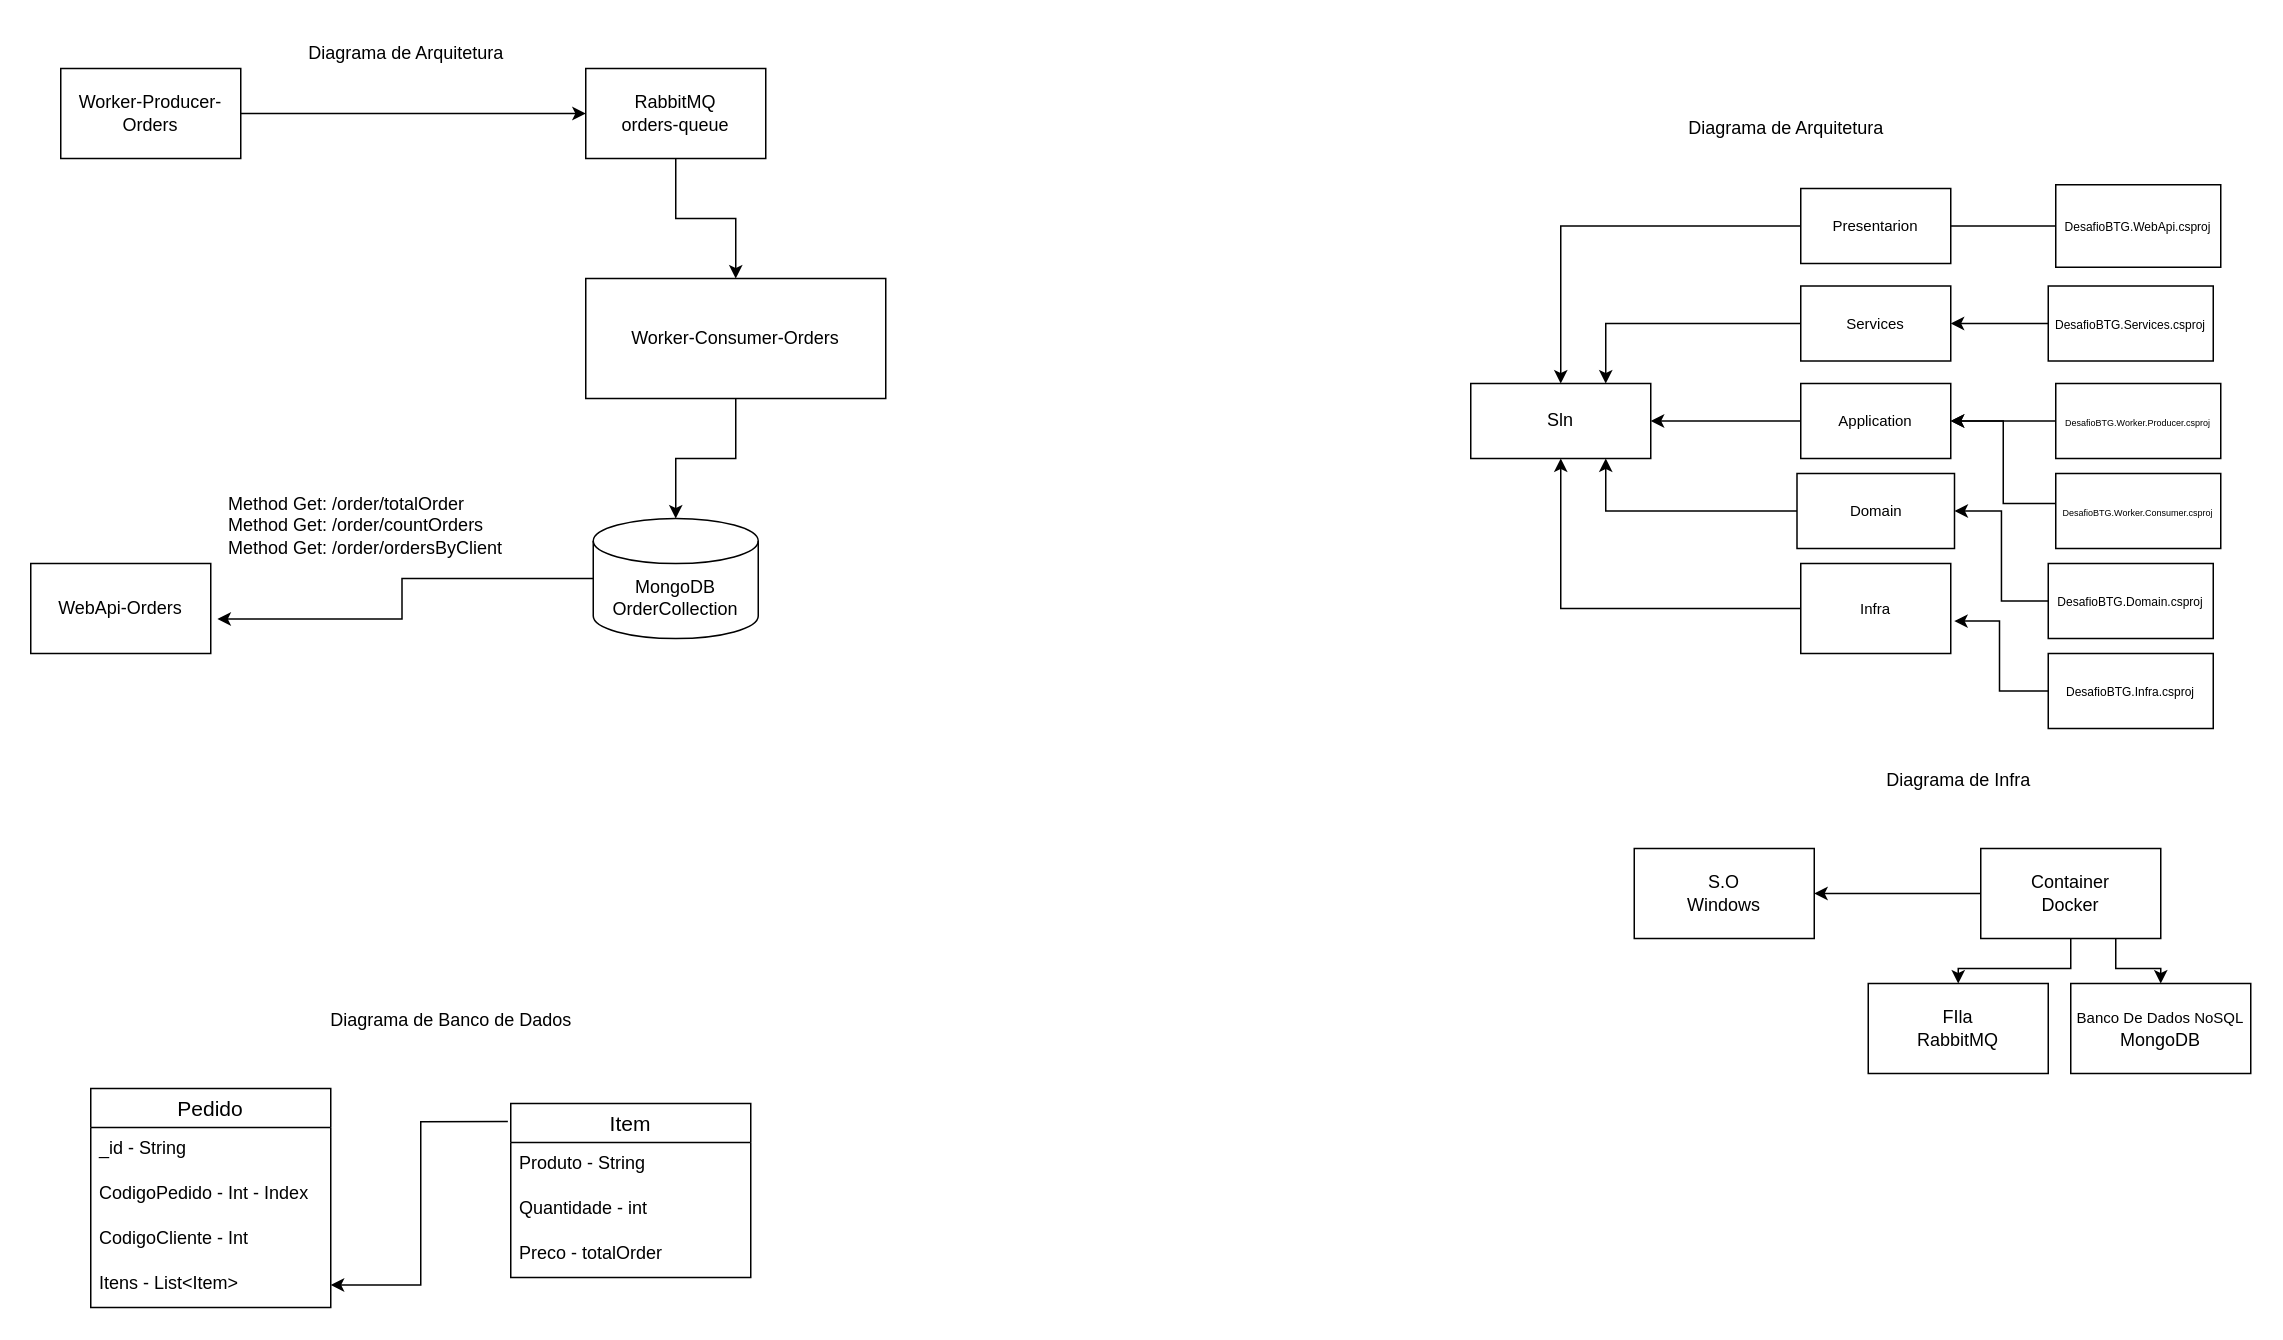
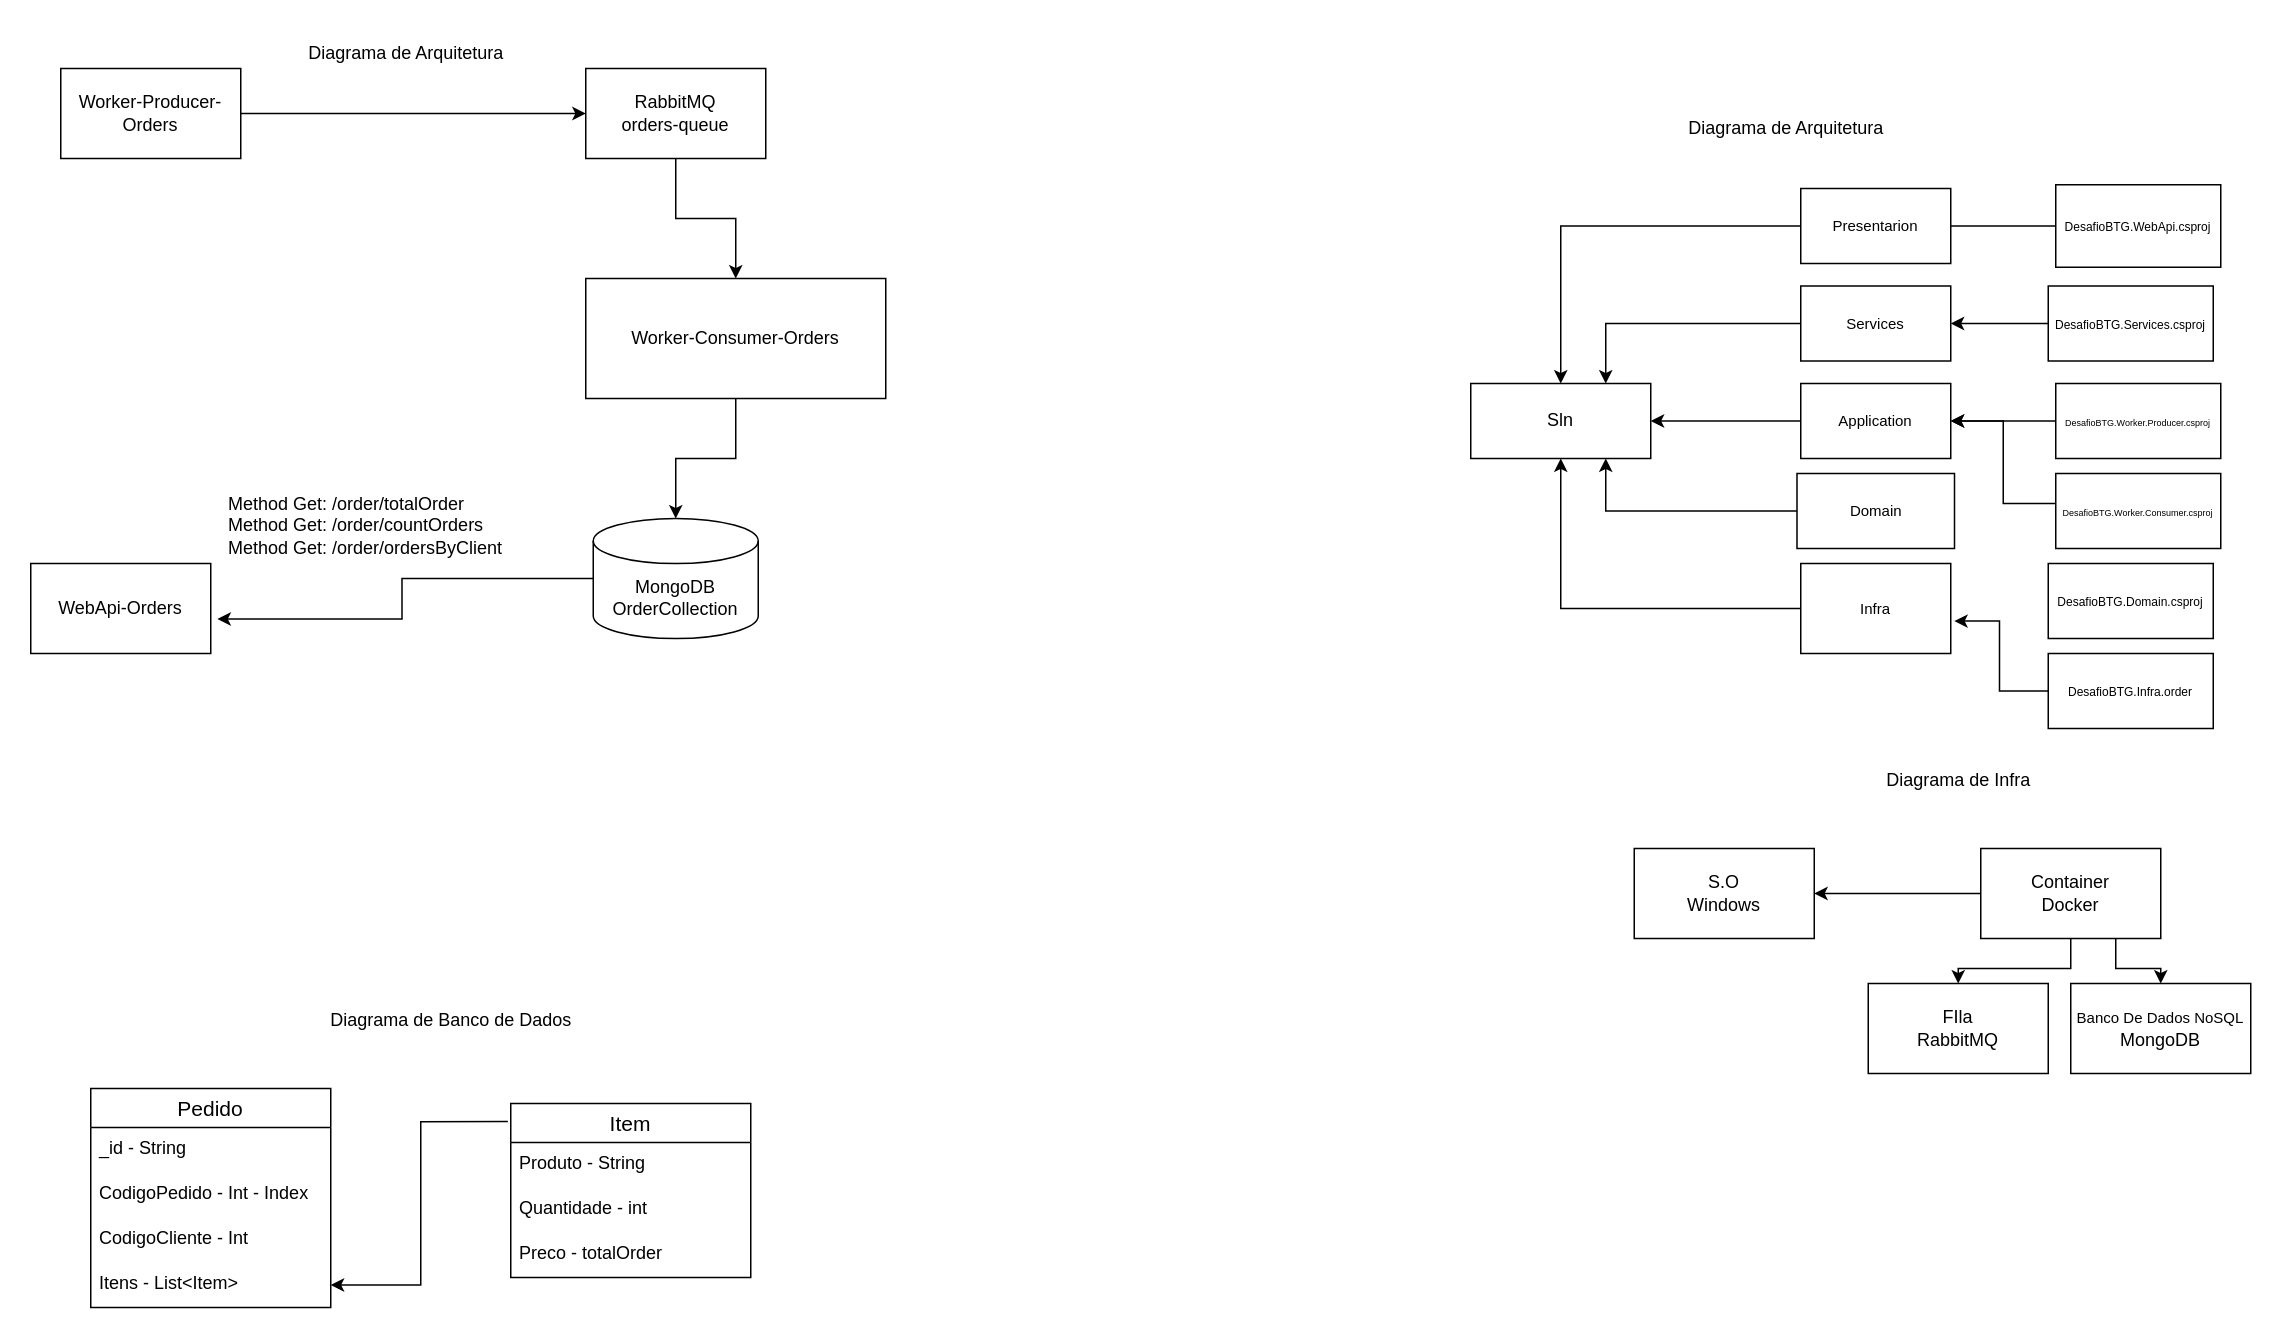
  <mxCell id="0" />
  <mxCell id="1" parent="0" />
  <mxCell id="2" style="edgeStyle=orthogonalEdgeStyle;rounded=0;orthogonalLoop=1;jettySize=auto;html=1;entryX=1.037;entryY=0.617;entryDx=0;entryDy=0;entryPerimeter=0;" edge="1" parent="1" source="3" target="8"><mxGeometry relative="1" as="geometry" /></mxCell>
  <mxCell id="3" value="MongoDB&lt;br&gt;OrderCollection&lt;br&gt;" style="shape=cylinder3;whiteSpace=wrap;html=1;boundedLbl=1;backgroundOutline=1;size=15;" parent="1" vertex="1"><mxGeometry x="395" y="345" width="110" height="80" as="geometry" /></mxCell>
  <mxCell id="4" style="edgeStyle=orthogonalEdgeStyle;rounded=0;orthogonalLoop=1;jettySize=auto;html=1;" edge="1" parent="1" source="5" target="7"><mxGeometry relative="1" as="geometry" /></mxCell>
  <mxCell id="5" value="RabbitMQ&lt;br&gt;orders-queue" style="rounded=0;whiteSpace=wrap;html=1;" parent="1" vertex="1"><mxGeometry x="390" y="45" width="120" height="60" as="geometry" /></mxCell>
  <mxCell id="6" style="edgeStyle=orthogonalEdgeStyle;rounded=0;orthogonalLoop=1;jettySize=auto;html=1;" edge="1" parent="1" source="7" target="3"><mxGeometry relative="1" as="geometry" /></mxCell>
  <mxCell id="7" value="Worker-Consumer-Orders" style="rounded=0;whiteSpace=wrap;html=1;" vertex="1" parent="1"><mxGeometry x="390" y="185" width="200" height="80" as="geometry" /></mxCell>
  <mxCell id="8" value="WebApi-Orders" style="rounded=0;whiteSpace=wrap;html=1;" vertex="1" parent="1"><mxGeometry x="20" y="375" width="120" height="60" as="geometry" /></mxCell>
  <mxCell id="9" value="Method Get: /order/totalOrder&lt;br&gt;Method Get: /order/countOrders&lt;br&gt;Method Get: /order/ordersByClient" style="text;html=1;strokeColor=none;fillColor=none;align=left;verticalAlign=middle;whiteSpace=wrap;rounded=0;" vertex="1" parent="1"><mxGeometry x="150" y="315" width="270" height="70" as="geometry" /></mxCell>
  <mxCell id="10" style="edgeStyle=orthogonalEdgeStyle;rounded=0;orthogonalLoop=1;jettySize=auto;html=1;entryX=0;entryY=0.5;entryDx=0;entryDy=0;" edge="1" parent="1" source="11" target="5"><mxGeometry relative="1" as="geometry" /></mxCell>
  <mxCell id="11" value="Worker-Producer-Orders" style="rounded=0;whiteSpace=wrap;html=1;" vertex="1" parent="1"><mxGeometry x="40" y="45" width="120" height="60" as="geometry" /></mxCell>
  <mxCell id="12" value="Pedido" style="swimlane;fontStyle=0;childLayout=stackLayout;horizontal=1;startSize=26;horizontalStack=0;resizeParent=1;resizeParentMax=0;resizeLast=0;collapsible=1;marginBottom=0;align=center;fontSize=14;" vertex="1" parent="1"><mxGeometry x="60" y="725" width="160" height="146" as="geometry" /></mxCell>
  <mxCell id="13" value="_id - String" style="text;strokeColor=none;fillColor=none;spacingLeft=4;spacingRight=4;overflow=hidden;rotatable=0;points=[[0,0.5],[1,0.5]];portConstraint=eastwest;fontSize=12;" vertex="1" parent="12"><mxGeometry y="26" width="160" height="30" as="geometry" /></mxCell>
  <mxCell id="14" value="CodigoPedido - Int - Index" style="text;strokeColor=none;fillColor=none;spacingLeft=4;spacingRight=4;overflow=hidden;rotatable=0;points=[[0,0.5],[1,0.5]];portConstraint=eastwest;fontSize=12;" vertex="1" parent="12"><mxGeometry y="56" width="160" height="30" as="geometry" /></mxCell>
  <mxCell id="15" value="CodigoCliente - Int&#10;&#10;" style="text;strokeColor=none;fillColor=none;spacingLeft=4;spacingRight=4;overflow=hidden;rotatable=0;points=[[0,0.5],[1,0.5]];portConstraint=eastwest;fontSize=12;" vertex="1" parent="12"><mxGeometry y="86" width="160" height="30" as="geometry" /></mxCell>
  <mxCell id="16" value="Itens - List&lt;Item&gt;&#10;&#10;" style="text;strokeColor=none;fillColor=none;spacingLeft=4;spacingRight=4;overflow=hidden;rotatable=0;points=[[0,0.5],[1,0.5]];portConstraint=eastwest;fontSize=12;" vertex="1" parent="12"><mxGeometry y="116" width="160" height="30" as="geometry" /></mxCell>
  <mxCell id="17" value="Item" style="swimlane;fontStyle=0;childLayout=stackLayout;horizontal=1;startSize=26;horizontalStack=0;resizeParent=1;resizeParentMax=0;resizeLast=0;collapsible=1;marginBottom=0;align=center;fontSize=14;" vertex="1" parent="1"><mxGeometry x="340" y="735" width="160" height="116" as="geometry" /></mxCell>
  <mxCell id="18" value="Produto - String" style="text;strokeColor=none;fillColor=none;spacingLeft=4;spacingRight=4;overflow=hidden;rotatable=0;points=[[0,0.5],[1,0.5]];portConstraint=eastwest;fontSize=12;" vertex="1" parent="17"><mxGeometry y="26" width="160" height="30" as="geometry" /></mxCell>
  <mxCell id="19" value="Quantidade - int" style="text;strokeColor=none;fillColor=none;spacingLeft=4;spacingRight=4;overflow=hidden;rotatable=0;points=[[0,0.5],[1,0.5]];portConstraint=eastwest;fontSize=12;" vertex="1" parent="17"><mxGeometry y="56" width="160" height="30" as="geometry" /></mxCell>
  <mxCell id="20" value="Preco - totalOrder" style="text;strokeColor=none;fillColor=none;spacingLeft=4;spacingRight=4;overflow=hidden;rotatable=0;points=[[0,0.5],[1,0.5]];portConstraint=eastwest;fontSize=12;" vertex="1" parent="17"><mxGeometry y="86" width="160" height="30" as="geometry" /></mxCell>
  <mxCell id="21" style="edgeStyle=orthogonalEdgeStyle;rounded=0;orthogonalLoop=1;jettySize=auto;html=1;entryX=1;entryY=0.5;entryDx=0;entryDy=0;exitX=-0.012;exitY=0.104;exitDx=0;exitDy=0;exitPerimeter=0;" edge="1" parent="1" source="17" target="16"><mxGeometry relative="1" as="geometry" /></mxCell>
  <mxCell id="22" value="Diagrama de Banco de Dados" style="text;html=1;align=center;verticalAlign=middle;resizable=0;points=[];autosize=1;strokeColor=none;fillColor=none;" vertex="1" parent="1"><mxGeometry x="210" y="665" width="180" height="30" as="geometry" /></mxCell>
  <mxCell id="23" value="Diagrama de Arquitetura" style="text;html=1;align=center;verticalAlign=middle;resizable=0;points=[];autosize=1;strokeColor=none;fillColor=none;" vertex="1" parent="1"><mxGeometry x="195" y="20" width="150" height="30" as="geometry" /></mxCell>
  <mxCell id="24" value="Sln" style="rounded=0;whiteSpace=wrap;html=1;" vertex="1" parent="1"><mxGeometry x="980" y="255" width="120" height="50" as="geometry" /></mxCell>
  <mxCell id="25" value="Diagrama de Arquitetura" style="text;html=1;align=center;verticalAlign=middle;resizable=0;points=[];autosize=1;strokeColor=none;fillColor=none;" vertex="1" parent="1"><mxGeometry x="1115" y="70" width="150" height="30" as="geometry" /></mxCell>
  <mxCell id="26" value="Diagrama de Infra" style="text;html=1;align=center;verticalAlign=middle;resizable=0;points=[];autosize=1;strokeColor=none;fillColor=none;" vertex="1" parent="1"><mxGeometry x="1245" y="505" width="120" height="30" as="geometry" /></mxCell>
  <mxCell id="27" value="S.O&lt;br&gt;Windows" style="rounded=0;whiteSpace=wrap;html=1;" vertex="1" parent="1"><mxGeometry x="1089" y="565" width="120" height="60" as="geometry" /></mxCell>
  <mxCell id="28" style="edgeStyle=orthogonalEdgeStyle;rounded=0;orthogonalLoop=1;jettySize=auto;html=1;entryX=0.5;entryY=0;entryDx=0;entryDy=0;" edge="1" parent="1" source="31" target="32"><mxGeometry relative="1" as="geometry" /></mxCell>
  <mxCell id="29" style="edgeStyle=orthogonalEdgeStyle;rounded=0;orthogonalLoop=1;jettySize=auto;html=1;exitX=0.75;exitY=1;exitDx=0;exitDy=0;entryX=0.5;entryY=0;entryDx=0;entryDy=0;" edge="1" parent="1" source="31" target="33"><mxGeometry relative="1" as="geometry" /></mxCell>
  <mxCell id="30" style="edgeStyle=orthogonalEdgeStyle;rounded=0;orthogonalLoop=1;jettySize=auto;html=1;entryX=1;entryY=0.5;entryDx=0;entryDy=0;" edge="1" parent="1" source="31" target="27"><mxGeometry relative="1" as="geometry" /></mxCell>
  <mxCell id="31" value="Container&lt;br&gt;Docker" style="rounded=0;whiteSpace=wrap;html=1;" vertex="1" parent="1"><mxGeometry x="1320" y="565" width="120" height="60" as="geometry" /></mxCell>
  <mxCell id="32" value="FIla&lt;br&gt;RabbitMQ" style="rounded=0;whiteSpace=wrap;html=1;" vertex="1" parent="1"><mxGeometry x="1245" y="655" width="120" height="60" as="geometry" /></mxCell>
  <mxCell id="33" value="&lt;font style=&quot;font-size: 10px;&quot;&gt;Banco De Dados NoSQL&lt;/font&gt;&lt;br&gt;MongoDB" style="rounded=0;whiteSpace=wrap;html=1;" vertex="1" parent="1"><mxGeometry x="1380" y="655" width="120" height="60" as="geometry" /></mxCell>
  <mxCell id="34" style="edgeStyle=orthogonalEdgeStyle;rounded=0;orthogonalLoop=1;jettySize=auto;html=1;entryX=0.75;entryY=1;entryDx=0;entryDy=0;fontSize=10;" edge="1" parent="1" source="35" target="24"><mxGeometry relative="1" as="geometry" /></mxCell>
  <mxCell id="35" value="Domain" style="rounded=0;whiteSpace=wrap;html=1;fontSize=10;" vertex="1" parent="1"><mxGeometry x="1197.5" y="315" width="105" height="50" as="geometry" /></mxCell>
  <mxCell id="36" style="edgeStyle=orthogonalEdgeStyle;rounded=0;orthogonalLoop=1;jettySize=auto;html=1;entryX=0.5;entryY=0;entryDx=0;entryDy=0;fontSize=10;" edge="1" parent="1" source="37" target="24"><mxGeometry relative="1" as="geometry" /></mxCell>
  <mxCell id="37" value="Presentarion" style="rounded=0;whiteSpace=wrap;html=1;fontSize=10;" vertex="1" parent="1"><mxGeometry x="1200" y="125" width="100" height="50" as="geometry" /></mxCell>
  <mxCell id="38" style="edgeStyle=orthogonalEdgeStyle;rounded=0;orthogonalLoop=1;jettySize=auto;html=1;entryX=0.75;entryY=0;entryDx=0;entryDy=0;fontSize=10;" edge="1" parent="1" source="39" target="24"><mxGeometry relative="1" as="geometry" /></mxCell>
  <mxCell id="39" value="Services" style="rounded=0;whiteSpace=wrap;html=1;fontSize=10;" vertex="1" parent="1"><mxGeometry x="1200" y="190" width="100" height="50" as="geometry" /></mxCell>
  <mxCell id="40" style="edgeStyle=orthogonalEdgeStyle;rounded=0;orthogonalLoop=1;jettySize=auto;html=1;fontSize=10;" edge="1" parent="1" source="41" target="24"><mxGeometry relative="1" as="geometry" /></mxCell>
  <mxCell id="41" value="Application" style="rounded=0;whiteSpace=wrap;html=1;fontSize=10;" vertex="1" parent="1"><mxGeometry x="1200" y="255" width="100" height="50" as="geometry" /></mxCell>
  <mxCell id="42" style="edgeStyle=orthogonalEdgeStyle;rounded=0;orthogonalLoop=1;jettySize=auto;html=1;entryX=0.5;entryY=1;entryDx=0;entryDy=0;fontSize=10;" edge="1" parent="1" source="43" target="24"><mxGeometry relative="1" as="geometry" /></mxCell>
  <mxCell id="43" value="Infra" style="rounded=0;whiteSpace=wrap;html=1;fontSize=10;" vertex="1" parent="1"><mxGeometry x="1200" y="375" width="100" height="60" as="geometry" /></mxCell>
  <mxCell id="44" style="edgeStyle=orthogonalEdgeStyle;rounded=0;orthogonalLoop=1;jettySize=auto;html=1;entryX=1;entryY=0.5;entryDx=0;entryDy=0;fontSize=10;endArrow=none;" edge="1" parent="1" source="45" target="37"><mxGeometry relative="1" as="geometry" /></mxCell>
  <mxCell id="45" value="&lt;font style=&quot;font-size: 8px;&quot;&gt;DesafioBTG.WebApi.csproj&lt;/font&gt;" style="rounded=0;whiteSpace=wrap;html=1;fontSize=10;" vertex="1" parent="1"><mxGeometry x="1370" y="122.5" width="110" height="55" as="geometry" /></mxCell>
  <mxCell id="46" style="edgeStyle=orthogonalEdgeStyle;rounded=0;orthogonalLoop=1;jettySize=auto;html=1;entryX=1;entryY=0.5;entryDx=0;entryDy=0;fontSize=10;" edge="1" parent="1" source="47" target="39"><mxGeometry relative="1" as="geometry" /></mxCell>
  <mxCell id="47" value="&lt;font style=&quot;font-size: 8px;&quot;&gt;DesafioBTG.Services.csproj&lt;/font&gt;" style="rounded=0;whiteSpace=wrap;html=1;fontSize=10;" vertex="1" parent="1"><mxGeometry x="1365" y="190" width="110" height="50" as="geometry" /></mxCell>
  <mxCell id="48" style="edgeStyle=orthogonalEdgeStyle;rounded=0;orthogonalLoop=1;jettySize=auto;html=1;fontSize=6;" edge="1" parent="1" source="49" target="41"><mxGeometry relative="1" as="geometry" /></mxCell>
  <mxCell id="49" value="&lt;font style=&quot;font-size: 6px;&quot;&gt;DesafioBTG.Worker.Producer.csproj&lt;/font&gt;" style="rounded=0;whiteSpace=wrap;html=1;fontSize=10;" vertex="1" parent="1"><mxGeometry x="1370" y="255" width="110" height="50" as="geometry" /></mxCell>
  <mxCell id="50" style="edgeStyle=orthogonalEdgeStyle;rounded=0;orthogonalLoop=1;jettySize=auto;html=1;entryX=1;entryY=0.5;entryDx=0;entryDy=0;fontSize=6;" edge="1" parent="1" source="51" target="41"><mxGeometry relative="1" as="geometry"><Array as="points"><mxPoint x="1335" y="335" /><mxPoint x="1335" y="280" /></Array></mxGeometry></mxCell>
  <mxCell id="51" value="&lt;font style=&quot;font-size: 6px;&quot;&gt;DesafioBTG.Worker.Consumer.csproj&lt;/font&gt;" style="rounded=0;whiteSpace=wrap;html=1;fontSize=10;" vertex="1" parent="1"><mxGeometry x="1370" y="315" width="110" height="50" as="geometry" /></mxCell>
- <mxCell id="52" style="edgeStyle=orthogonalEdgeStyle;rounded=0;orthogonalLoop=1;jettySize=auto;html=1;entryX=1;entryY=0.5;entryDx=0;entryDy=0;fontSize=6;" edge="1" parent="1" source="53" target="35"><mxGeometry relative="1" as="geometry" /></mxCell>
  <mxCell id="53" value="&lt;font style=&quot;font-size: 8px;&quot;&gt;DesafioBTG.Domain.csproj&lt;/font&gt;" style="rounded=0;whiteSpace=wrap;html=1;fontSize=10;" vertex="1" parent="1"><mxGeometry x="1365" y="375" width="110" height="50" as="geometry" /></mxCell>
  <mxCell id="54" style="edgeStyle=orthogonalEdgeStyle;rounded=0;orthogonalLoop=1;jettySize=auto;html=1;entryX=1.023;entryY=0.64;entryDx=0;entryDy=0;entryPerimeter=0;fontSize=6;" edge="1" parent="1" source="55" target="43"><mxGeometry relative="1" as="geometry" /></mxCell>
- <mxCell id="55" value="&lt;font style=&quot;font-size: 8px;&quot;&gt;DesafioBTG.Infra.csproj&lt;/font&gt;" style="rounded=0;whiteSpace=wrap;html=1;fontSize=10;" vertex="1" parent="1"><mxGeometry x="1365" y="435" width="110" height="50" as="geometry" /></mxCell>
+ <mxCell id="55" value="&lt;font style=&quot;font-size: 8px;&quot;&gt;DesafioBTG.Infra.order&lt;/font&gt;" style="rounded=0;whiteSpace=wrap;html=1;fontSize=10;" vertex="1" parent="1"><mxGeometry x="1365" y="435" width="110" height="50" as="geometry" /></mxCell>
